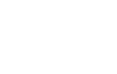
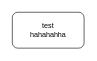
  <mxCell id="0" />
  <mxCell id="1" parent="0" />
+ <mxCell id="2" value="test&lt;br&gt;hahahahha&lt;br&gt;" style="rounded=1;whiteSpace=wrap;html=1;" parent="1" vertex="1"><mxGeometry x="20" y="20" width="120" height="60" as="geometry" /></mxCell>
